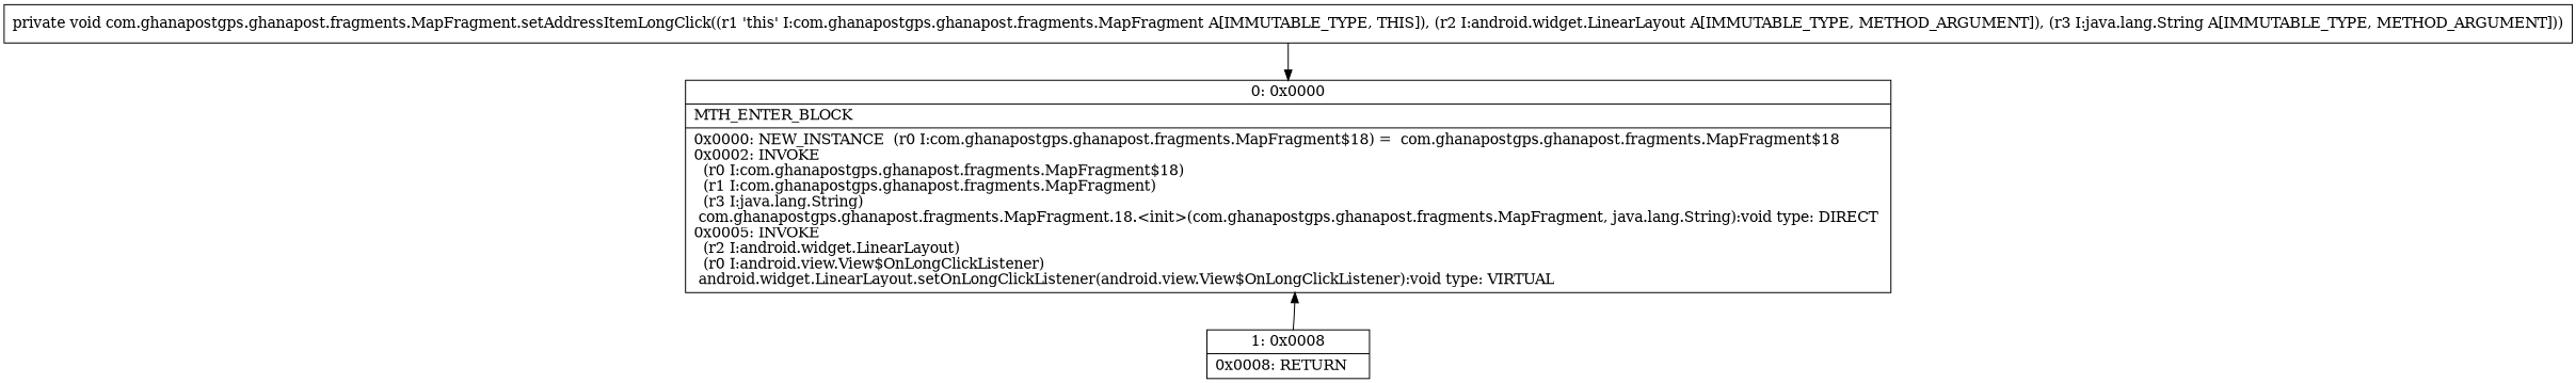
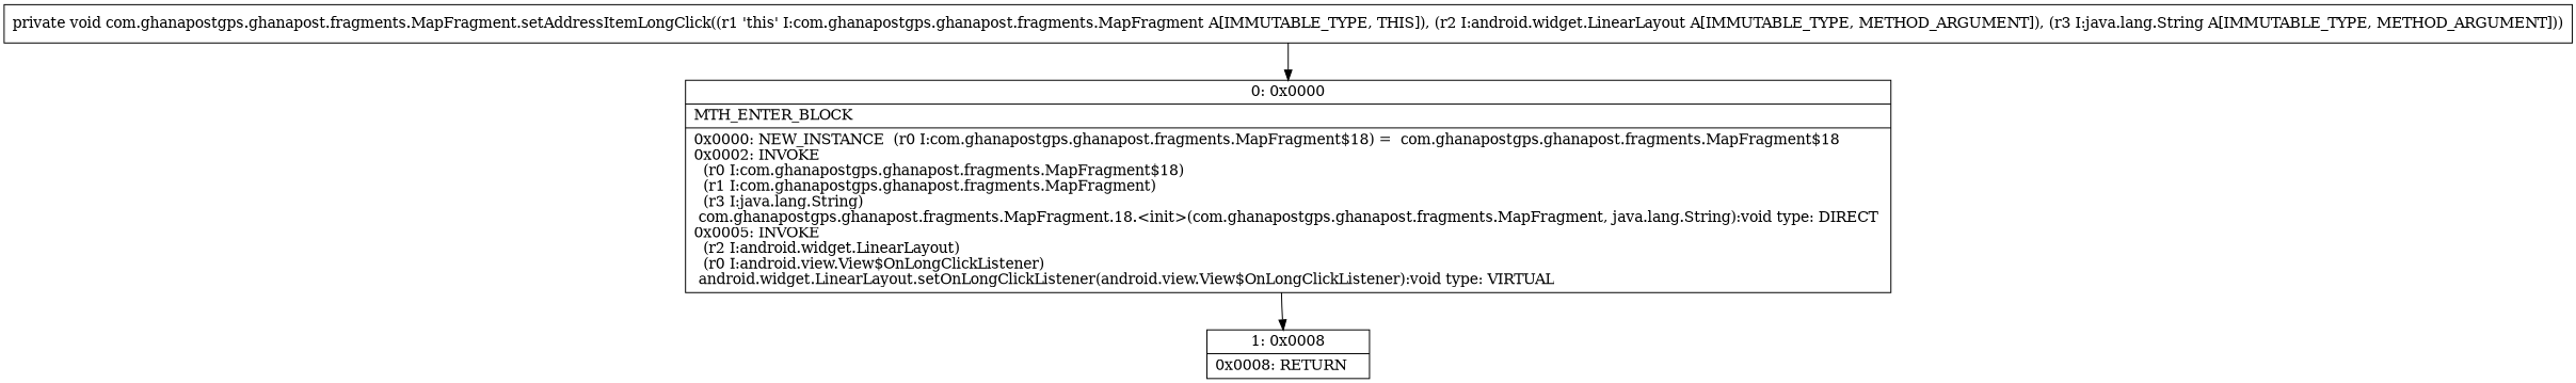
  digraph {
    node [shape=record]
    n1 [label="{0\:\ 0x0000|MTH_ENTER_BLOCK\l|0x0000: NEW_INSTANCE  (r0 I:com.ghanapostgps.ghanapost.fragments.MapFragment$18) =  com.ghanapostgps.ghanapost.fragments.MapFragment$18 \l0x0002: INVOKE  \l  (r0 I:com.ghanapostgps.ghanapost.fragments.MapFragment$18)\l  (r1 I:com.ghanapostgps.ghanapost.fragments.MapFragment)\l  (r3 I:java.lang.String)\l com.ghanapostgps.ghanapost.fragments.MapFragment.18.\<init\>(com.ghanapostgps.ghanapost.fragments.MapFragment, java.lang.String):void type: DIRECT \l0x0005: INVOKE  \l  (r2 I:android.widget.LinearLayout)\l  (r0 I:android.view.View$OnLongClickListener)\l android.widget.LinearLayout.setOnLongClickListener(android.view.View$OnLongClickListener):void type: VIRTUAL \l}"]
    n2 [label="{1\:\ 0x0008|0x0008: RETURN   \l}"]
    n3 [label="{private void com.ghanapostgps.ghanapost.fragments.MapFragment.setAddressItemLongClick((r1 'this' I:com.ghanapostgps.ghanapost.fragments.MapFragment A[IMMUTABLE_TYPE, THIS]), (r2 I:android.widget.LinearLayout A[IMMUTABLE_TYPE, METHOD_ARGUMENT]), (r3 I:java.lang.String A[IMMUTABLE_TYPE, METHOD_ARGUMENT])) }"]
-   n2 -> n1
+   n1 -> n2
    n3 -> n1
  }
